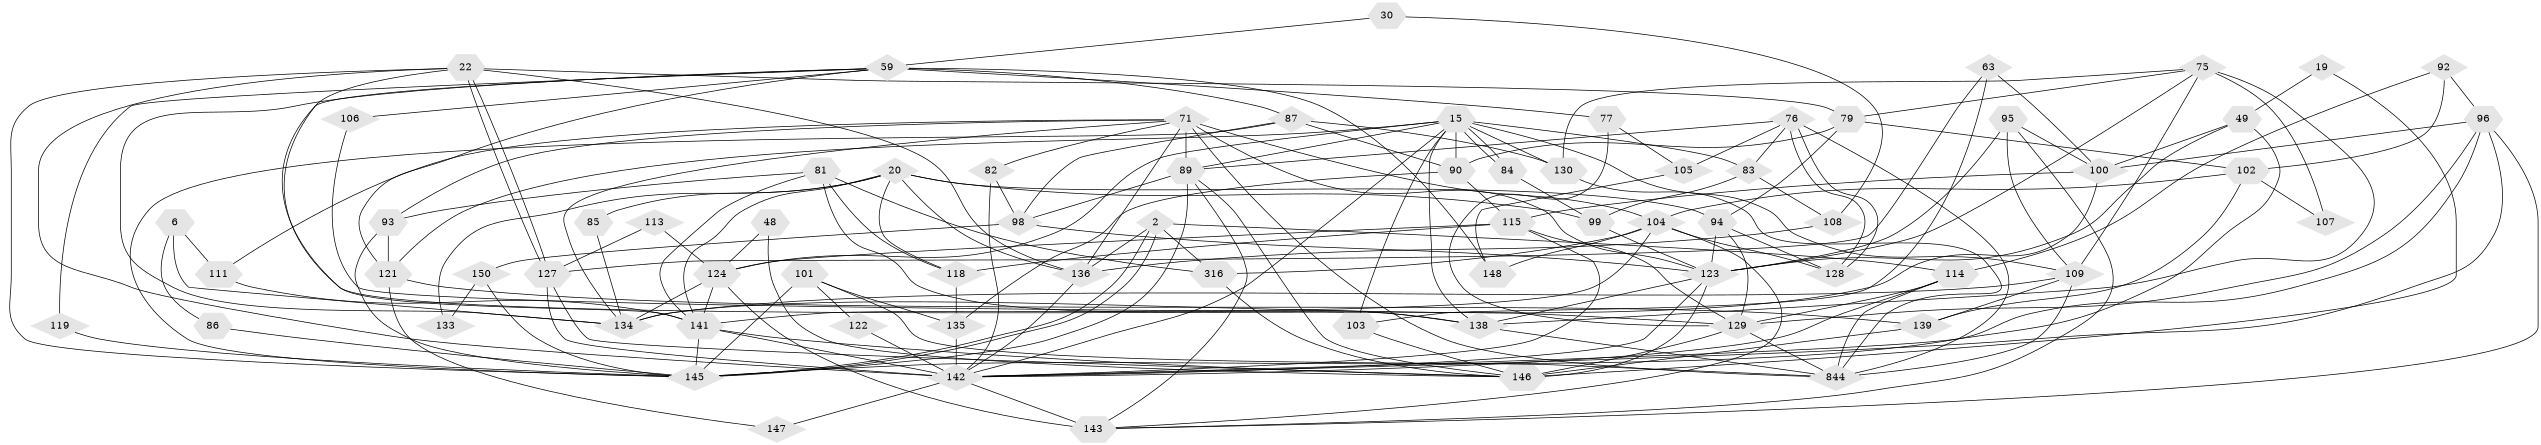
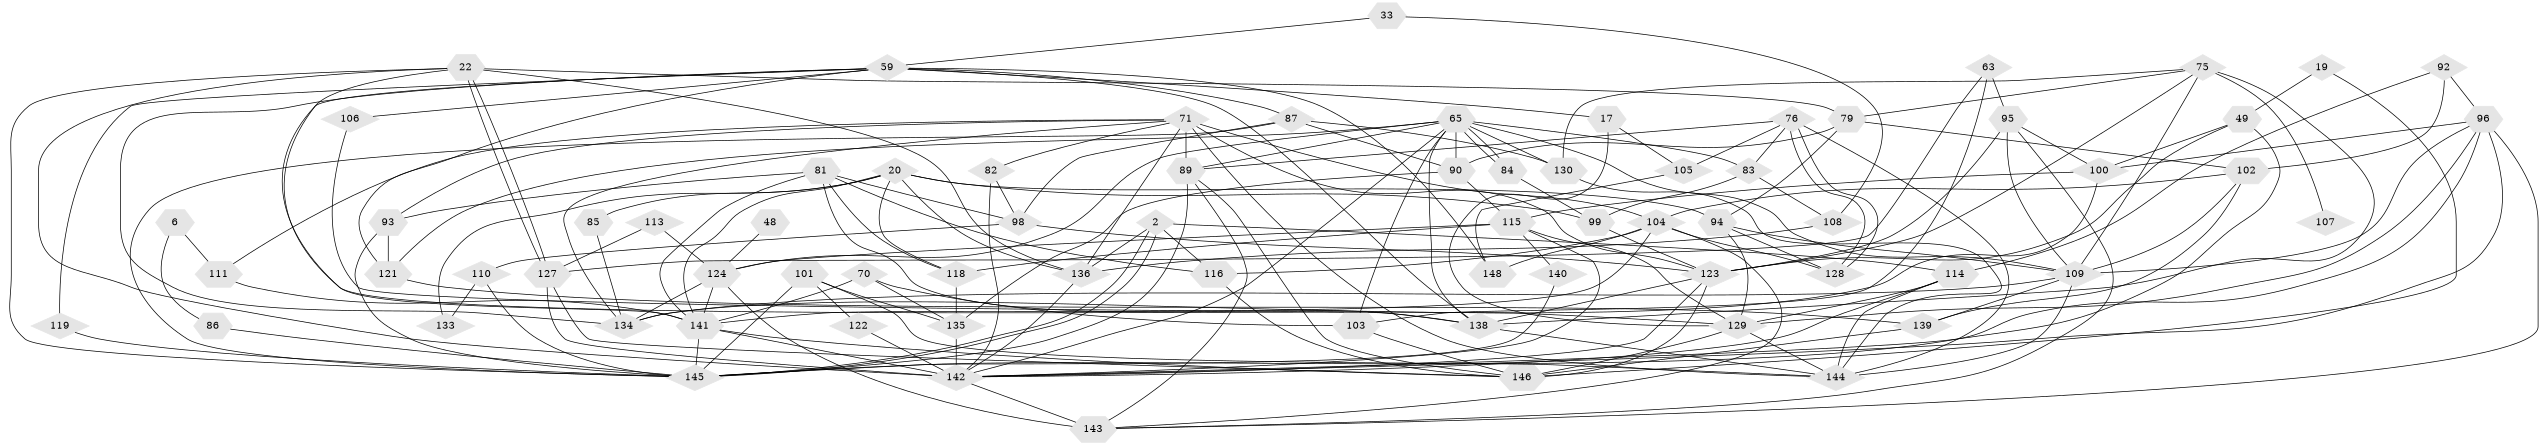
  graph {
    node [color=gray90 shape=diamond style=filled]
    114 [shape=hexagon super="+28"]
    142 [super="+36+74+60+131"]
-   144 [super="+43+125" label=844]
+   144 [super="+43+125"]
    129 [super="+1+33"]
    2
-   116 [shape=hexagon label=316]
+   116 [shape=hexagon]
    136 [super="+132"]
    145 [super="+31+61+62+117"]
    146 [shape=hexagon super="+80+97"]
    6 [shape=hexagon]
    86 [shape=hexagon]
    111 [shape=hexagon]
    134 [super="+40+42"]
    108
    141 [shape=hexagon super="+26+91+67"]
    49 [shape=hexagon]
    19
    100
    123 [super="+15+58"]
    20 [super="+4"]
    85 [shape=hexagon]
    94 [shape=hexagon]
    99 [shape=hexagon]
    118 [super="+35"]
    133
    109 [super="+57+64+78"]
    128
    135
    79 [shape=hexagon super="+23"]
    90 [shape=hexagon]
    102 [shape=hexagon super="+45"]
    22 [shape=hexagon]
    127 [shape=hexagon super="+112"]
    138 [super="+126"]
    143 [shape=hexagon super="+137"]
-   147
    59 [super="+52"]
-   77 [shape=hexagon]
+   77 [shape=hexagon label=17]
    87 [super="+11"]
    106
    119
    121 [shape=hexagon]
    148 [shape=hexagon]
-   30 [shape=hexagon]
+   30 [shape=hexagon label=33]
    124 [shape=hexagon super="+120"]
    48 [shape=hexagon]
    115 [shape=hexagon super="+39+16"]
    105
    130 [shape=hexagon super="+68"]
    98 [super="+41"]
    139
    63
    95 [shape=hexagon]
    103 [shape=hexagon]
-   65 [shape=hexagon super="+13+53+37" label=15]
+   65 [shape=hexagon super="+13+53+37"]
    83
    84 [shape=hexagon]
    89 [shape=hexagon super="+73"]
+   70
    71 [super="+14+7+46"]
    82
    93 [shape=hexagon]
    104 [super="+51"]
    75
    107
    76 [super="+72"]
    81 [shape=hexagon super="+29"]
-   110 [label=150]
+   110
+   140 [super="+66"]
    96 [shape=hexagon super="+69"]
    92
    101 [shape=hexagon super="+55"]
    122
    113
    114 -- 142
    114 -- 144
    114 -- 129 [weight=2]
    142 -- 143 [weight=3]
-   142 -- 147
    129 -- 144
    129 -- 146
    2 -- 114
    2 -- 116
    2 -- 136
    2 -- 145
    2 -- 145
    116 -- 146
    136 -- 142
    6 -- 86
    6 -- 111
-   6 -- 134
    86 -- 145
    111 -- 141 [weight=2]
    108 -- 136
    141 -- 142 [weight=4]
    141 -- 145 [weight=2]
    141 -- 146
    49 -- 142
    49 -- 100
    49 -- 123 [weight=3]
    19 -- 146
    19 -- 49
    100 -- 134
    100 -- 115
    123 -- 142
    123 -- 146 [weight=3]
    123 -- 138
    20 -- 136 [weight=2]
    20 -- 141
    20 -- 85
    20 -- 94
    20 -- 99
    20 -- 118
    20 -- 133
    85 -- 134
    94 -- 129
-   94 -- 123
+   94 -- 109
    94 -- 128
    99 -- 123
    118 -- 135
    109 -- 144
    109 -- 134
    109 -- 139
    135 -- 142
    79 -- 94
    79 -- 90
    79 -- 102
    90 -- 135
    90 -- 115
    102 -- 139
    102 -- 104
-   102 -- 107
+   102 -- 109
    22 -- 142
    22 -- 136
    22 -- 145 [weight=2]
    22 -- 79
    22 -- 127 [weight=2]
    22 -- 127
    22 -- 138
    127 -- 142 [weight=3]
    127 -- 146
    138 -- 144 [weight=2]
    59 -- 134 [weight=2]
    59 -- 141
+   59 -- 138
    59 -- 77 [weight=2]
    59 -- 87
    59 -- 106
    59 -- 119
    59 -- 121
    59 -- 148
    77 -- 129
    77 -- 105
    87 -- 145
    87 -- 90
    87 -- 130
    87 -- 98
    106 -- 129
    119 -- 145
-   121 -- 147
    121 -- 139
    30 -- 108
    30 -- 59
    124 -- 134
    124 -- 141
    124 -- 143
-   48 -- 146
    48 -- 124
    115 -- 142
    115 -- 129 [weight=2]
    115 -- 118
    115 -- 124 [weight=2]
+   115 -- 140 [weight=3]
    105 -- 148
    130 -- 144
    98 -- 123
    98 -- 110
    139 -- 146
    63 -- 127
-   63 -- 100
+   63 -- 95
    63 -- 103
    95 -- 100
    95 -- 123
    95 -- 109
    95 -- 143
    103 -- 146
    65 -- 142
    65 -- 109 [weight=2]
    65 -- 90
    65 -- 138
    65 -- 121
    65 -- 124
    65 -- 130
    65 -- 103
    65 -- 83
    65 -- 84
    65 -- 84
    65 -- 89
    83 -- 108
    83 -- 99
    84 -- 99
    89 -- 145
    89 -- 146
    89 -- 143
-   89 -- 98
+   81 -- 98
+   70 -- 141
+   70 -- 135
+   70 -- 103
    71 -- 144 [weight=2]
    71 -- 136
    71 -- 111
    71 -- 134
    71 -- 123 [weight=2]
    71 -- 89
    71 -- 82
    71 -- 93
    71 -- 104
    82 -- 142
    82 -- 98
    93 -- 145
    93 -- 121
    104 -- 116
    104 -- 141 [weight=2]
    104 -- 128
    104 -- 143
    104 -- 148
    75 -- 123
    75 -- 109 [weight=3]
    75 -- 79
    75 -- 138
    75 -- 130 [weight=2]
    75 -- 107
    76 -- 144 [weight=2]
    76 -- 128
    76 -- 128
    76 -- 105
    76 -- 83
    76 -- 89
    81 -- 116
    81 -- 141
    81 -- 118
    81 -- 138
    81 -- 93
    110 -- 145
    110 -- 133
+   140 -- 145
    96 -- 142
    96 -- 129
    96 -- 145
    96 -- 100
+   96 -- 109
    96 -- 143
    92 -- 114
    92 -- 102
    92 -- 96
    101 -- 144
    101 -- 145
    101 -- 135
    101 -- 122
    122 -- 142 [weight=2]
    113 -- 127
    113 -- 124
  }
